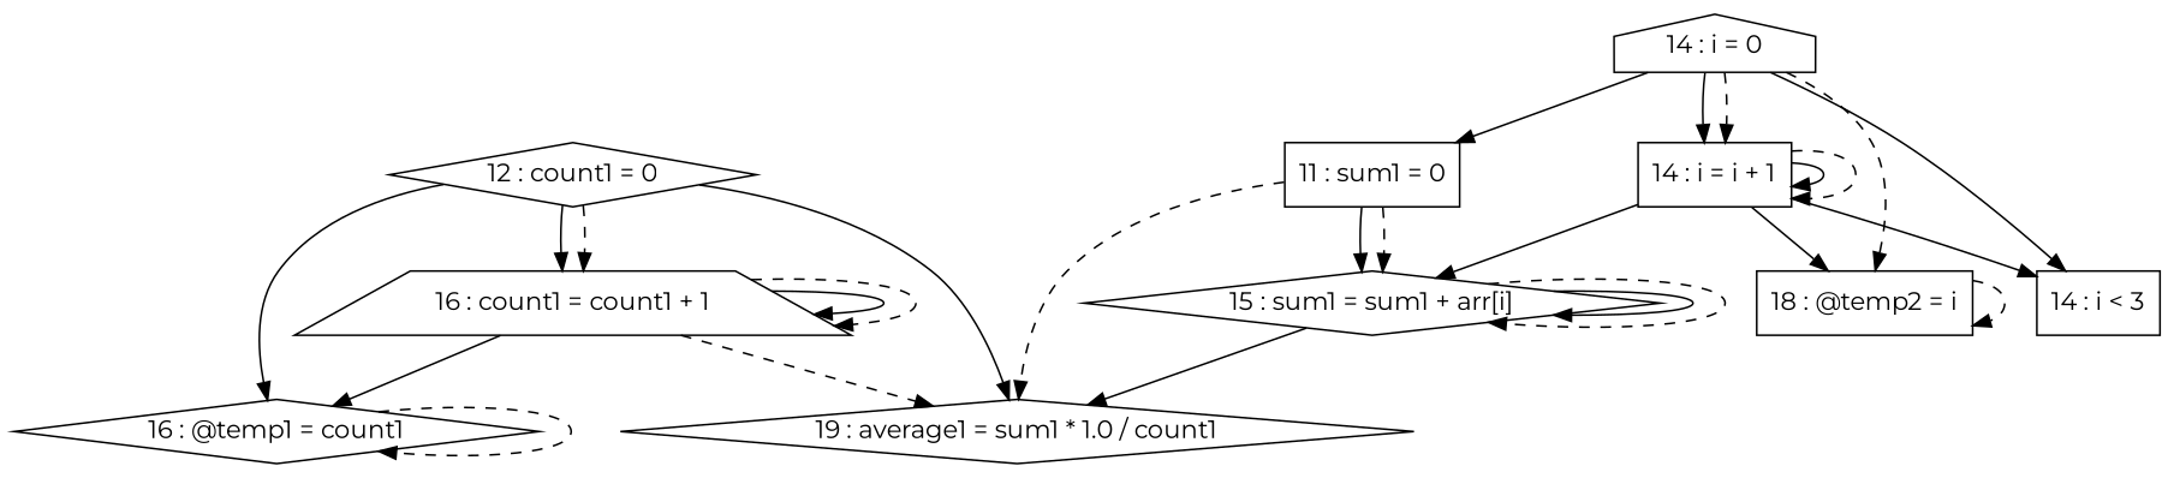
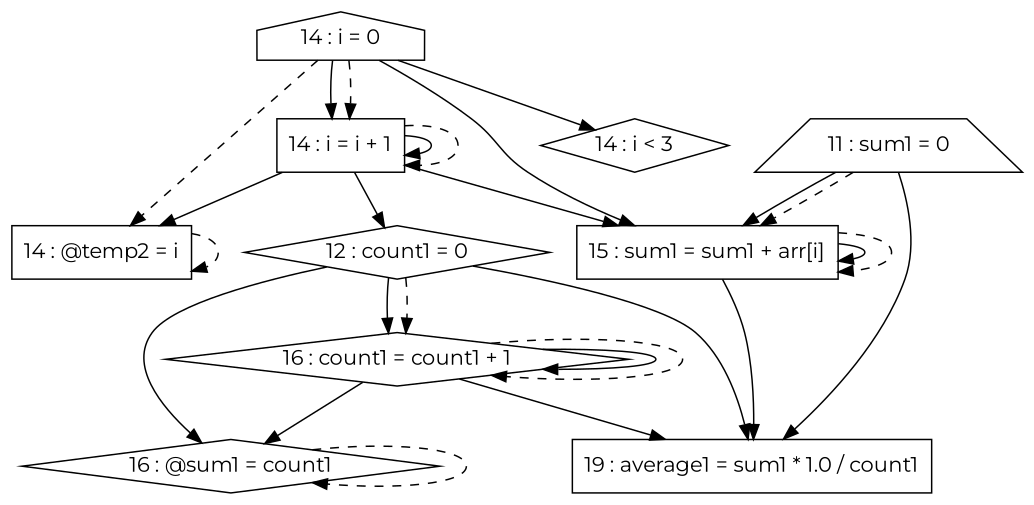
  digraph {
    fontname=Montserrat
    node [fontname=Montserrat shape=diamond]
    edge [fontname=Montserrat]
-   "11 : sum1 = 0" [shape=box]
-   "15 : sum1 = sum1 + arr[i]"
-   "19 : average1 = sum1 * 1.0 / count1"
+   "11 : sum1 = 0" [shape=trapezium]
+   "15 : sum1 = sum1 + arr[i]" [shape=box]
+   "19 : average1 = sum1 * 1.0 / count1" [shape=box]
    "12 : count1 = 0"
-   "16 : @temp1 = count1"
-   "16 : count1 = count1 + 1" [shape=trapezium]
+   "16 : @temp1 = count1" [label="16 : @sum1 = count1"]
+   "16 : count1 = count1 + 1"
    "14 : i = 0" [shape=house]
    "14 : i = i + 1" [shape=box]
-   "14 : @temp2 = i" [shape=box label="18 : @temp2 = i"]
-   "14 : i < 3" [shape=box]
+   "14 : @temp2 = i" [shape=box]
+   "14 : i < 3"
    "11 : sum1 = 0" -> "15 : sum1 = sum1 + arr[i]"
    "11 : sum1 = 0" -> "15 : sum1 = sum1 + arr[i]" [style=dashed]
-   "11 : sum1 = 0" -> "19 : average1 = sum1 * 1.0 / count1" [style=dashed]
+   "11 : sum1 = 0" -> "19 : average1 = sum1 * 1.0 / count1"
    "15 : sum1 = sum1 + arr[i]" -> "15 : sum1 = sum1 + arr[i]"
    "15 : sum1 = sum1 + arr[i]" -> "15 : sum1 = sum1 + arr[i]" [style=dashed]
    "15 : sum1 = sum1 + arr[i]" -> "19 : average1 = sum1 * 1.0 / count1"
    "12 : count1 = 0" -> "19 : average1 = sum1 * 1.0 / count1"
    "12 : count1 = 0" -> "16 : @temp1 = count1"
    "12 : count1 = 0" -> "16 : count1 = count1 + 1"
    "12 : count1 = 0" -> "16 : count1 = count1 + 1" [style=dashed]
    "16 : @temp1 = count1" -> "16 : @temp1 = count1" [style=dashed]
-   "16 : count1 = count1 + 1" -> "19 : average1 = sum1 * 1.0 / count1" [style=dashed]
+   "16 : count1 = count1 + 1" -> "19 : average1 = sum1 * 1.0 / count1"
    "16 : count1 = count1 + 1" -> "16 : @temp1 = count1"
    "16 : count1 = count1 + 1" -> "16 : count1 = count1 + 1"
    "16 : count1 = count1 + 1" -> "16 : count1 = count1 + 1" [style=dashed]
-   "14 : i = 0" -> "11 : sum1 = 0"
+   "14 : i = 0" -> "15 : sum1 = sum1 + arr[i]"
    "14 : i = 0" -> "14 : i = i + 1"
    "14 : i = 0" -> "14 : i = i + 1" [style=dashed]
    "14 : i = 0" -> "14 : @temp2 = i" [style=dashed]
    "14 : i = 0" -> "14 : i < 3"
    "14 : i = i + 1" -> "15 : sum1 = sum1 + arr[i]"
    "14 : i = i + 1" -> "14 : i = i + 1"
    "14 : i = i + 1" -> "14 : i = i + 1" [style=dashed]
    "14 : i = i + 1" -> "14 : @temp2 = i"
-   "14 : i = i + 1" -> "14 : i < 3"
+   "14 : i = i + 1" -> "12 : count1 = 0"
    "14 : @temp2 = i" -> "14 : @temp2 = i" [style=dashed]
  }
